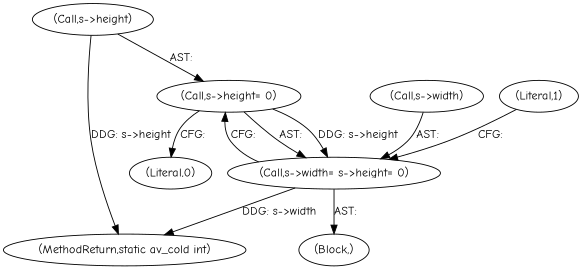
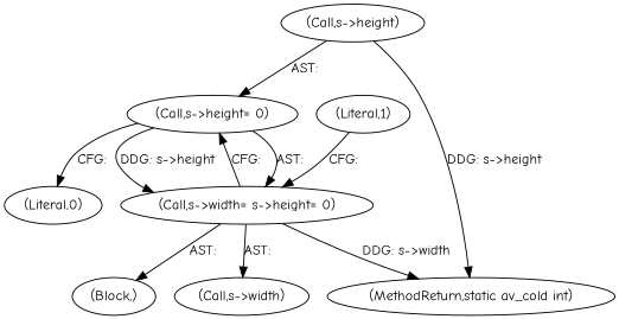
  digraph {
    fontname="Comic Neue"
    node [fontname="Comic Neue"]
    edge [fontname="Comic Neue"]
    n1 [label="(Call,s->height= 0)"]
    n2 [label="(Call,s->width= s->height= 0)"]
    n3 [label="(Literal,0)"]
    n4 [label="(MethodReturn,static av_cold int)"]
    n5 [label="(Block,)"]
    n6 [label="(Call,s->height)"]
    n7 [label="(Literal,1)"]
    n8 [label="(Call,s->width)"]
    n1 -> n2 [label="AST: "]
    n1 -> n2 [label="DDG: s->height"]
    n1 -> n3 [label="CFG: "]
    n2 -> n1 [label="CFG: "]
    n2 -> n4 [label="DDG: s->width"]
    n2 -> n5 [label="AST: "]
    n6 -> n1 [label="AST: "]
    n6 -> n4 [label="DDG: s->height"]
    n7 -> n2 [label="CFG: "]
-   n8 -> n2 [label="AST: "]
+   n2 -> n8 [label="AST: "]
  }
